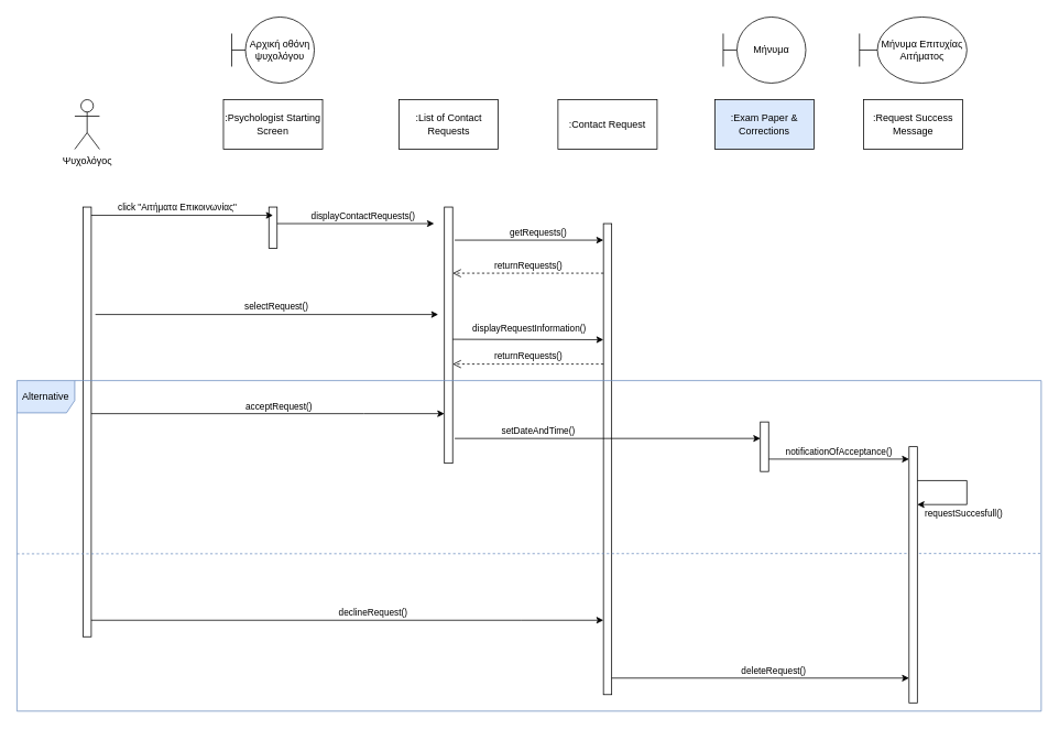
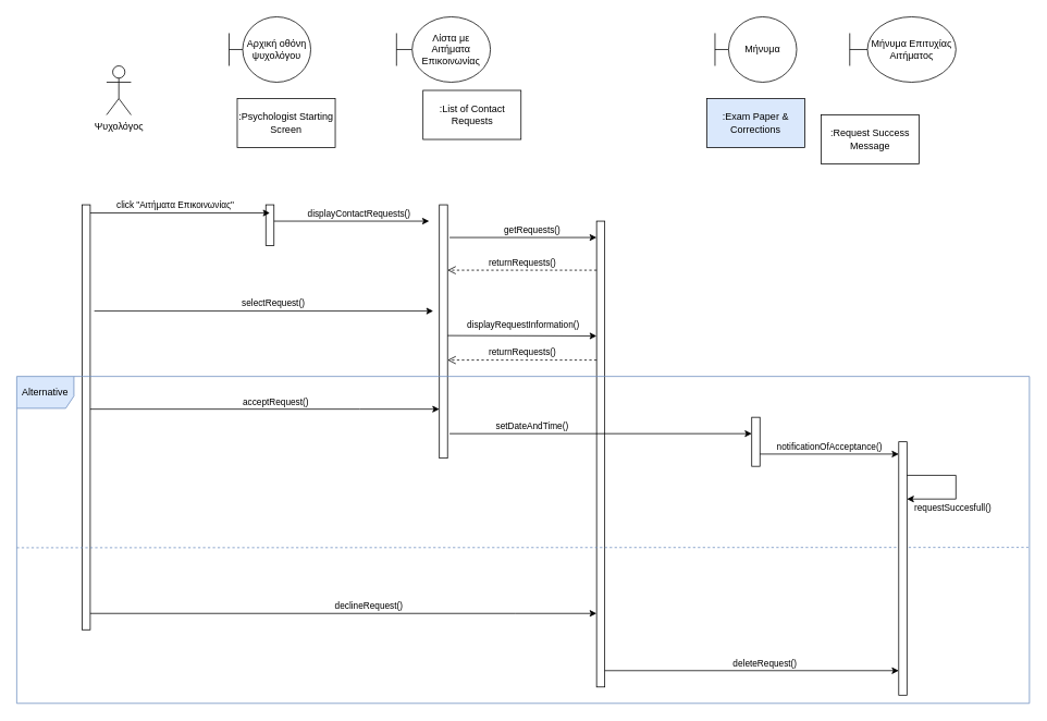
  <mxCell id="0" />
  <mxCell id="1" parent="0" />
- <mxCell id="2" value="Ψυχολόγος" style="shape=umlActor;verticalLabelPosition=bottom;verticalAlign=top;html=1;" parent="1" vertex="1"><mxGeometry x="90" y="120" width="30" height="60" as="geometry" /></mxCell>
+ <mxCell id="2" value="Ψυχολόγος" style="shape=umlActor;verticalLabelPosition=bottom;verticalAlign=top;html=1;" parent="1" vertex="1"><mxGeometry x="130" y="80" width="30" height="60" as="geometry" /></mxCell>
  <mxCell id="3" value="" style="html=1;points=[];perimeter=orthogonalPerimeter;outlineConnect=0;targetShapes=umlLifeline;portConstraint=eastwest;newEdgeStyle={&quot;edgeStyle&quot;:&quot;elbowEdgeStyle&quot;,&quot;elbow&quot;:&quot;vertical&quot;,&quot;curved&quot;:0,&quot;rounded&quot;:0};" parent="1" vertex="1"><mxGeometry x="100" y="250" width="10" height="520" as="geometry" /></mxCell>
- <mxCell id="5" value=":Psychologist Starting Screen" style="rounded=0;whiteSpace=wrap;html=1;" parent="1" vertex="1"><mxGeometry x="270" y="120" width="120" height="60" as="geometry" /></mxCell>
+ <mxCell id="4" value="Λίστα με Αιτήματα Επικοινωνίας" style="shape=umlBoundary;whiteSpace=wrap;html=1;" parent="1" vertex="1"><mxGeometry x="485" y="20" width="115" height="80" as="geometry" /></mxCell>
+ <mxCell id="5" value=":Psychologist Starting Screen" style="rounded=0;whiteSpace=wrap;html=1;" parent="1" vertex="1"><mxGeometry x="290" y="120" width="120" height="60" as="geometry" /></mxCell>
  <mxCell id="6" value="Αρχική οθόνη ψυχολόγου" style="shape=umlBoundary;whiteSpace=wrap;html=1;" parent="1" vertex="1"><mxGeometry x="280" y="20" width="100" height="80" as="geometry" /></mxCell>
- <mxCell id="7" value=":List of Contact Requests" style="rounded=0;whiteSpace=wrap;html=1;" parent="1" vertex="1"><mxGeometry x="482.5" y="120" width="120" height="60" as="geometry" /></mxCell>
+ <mxCell id="7" value=":List of Contact Requests" style="rounded=0;whiteSpace=wrap;html=1;" parent="1" vertex="1"><mxGeometry x="517.5" y="110" width="120" height="60" as="geometry" /></mxCell>
  <mxCell id="8" value="Μήνυμα" style="shape=umlBoundary;whiteSpace=wrap;html=1;" parent="1" vertex="1"><mxGeometry x="875" y="20" width="100" height="80" as="geometry" /></mxCell>
  <mxCell id="9" value="" style="html=1;points=[];perimeter=orthogonalPerimeter;outlineConnect=0;targetShapes=umlLifeline;portConstraint=eastwest;newEdgeStyle={&quot;edgeStyle&quot;:&quot;elbowEdgeStyle&quot;,&quot;elbow&quot;:&quot;vertical&quot;,&quot;curved&quot;:0,&quot;rounded&quot;:0};" parent="1" vertex="1"><mxGeometry x="325" y="250" width="10" height="50" as="geometry" /></mxCell>
  <mxCell id="10" value="Μήνυμα Επιτυχίας Αιτήματος" style="shape=umlBoundary;whiteSpace=wrap;html=1;" parent="1" vertex="1"><mxGeometry x="1040" y="20" width="130" height="80" as="geometry" /></mxCell>
  <mxCell id="11" value="" style="html=1;points=[];perimeter=orthogonalPerimeter;outlineConnect=0;targetShapes=umlLifeline;portConstraint=eastwest;newEdgeStyle={&quot;edgeStyle&quot;:&quot;elbowEdgeStyle&quot;,&quot;elbow&quot;:&quot;vertical&quot;,&quot;curved&quot;:0,&quot;rounded&quot;:0};" parent="1" vertex="1"><mxGeometry x="537.5" y="250" width="10" height="310" as="geometry" /></mxCell>
  <mxCell id="12" value="" style="endArrow=classic;html=1;rounded=0;" parent="1" source="3" edge="1"><mxGeometry width="50" height="50" relative="1" as="geometry"><mxPoint x="140" y="280" as="sourcePoint" /><mxPoint x="330" y="260" as="targetPoint" /></mxGeometry></mxCell>
  <mxCell id="13" value="click &quot;Αιτήματα Επικοινωνίας&quot;" style="edgeLabel;html=1;align=center;verticalAlign=middle;resizable=0;points=[];" parent="12" vertex="1" connectable="0"><mxGeometry x="0.187" y="-2" relative="1" as="geometry"><mxPoint x="-28" y="-12" as="offset" /></mxGeometry></mxCell>
  <mxCell id="14" value="" style="html=1;points=[];perimeter=orthogonalPerimeter;outlineConnect=0;targetShapes=umlLifeline;portConstraint=eastwest;newEdgeStyle={&quot;edgeStyle&quot;:&quot;elbowEdgeStyle&quot;,&quot;elbow&quot;:&quot;vertical&quot;,&quot;curved&quot;:0,&quot;rounded&quot;:0};" parent="1" vertex="1"><mxGeometry x="730" y="270" width="10" height="570" as="geometry" /></mxCell>
  <mxCell id="15" value="" style="endArrow=classic;html=1;rounded=0;" parent="1" edge="1"><mxGeometry width="50" height="50" relative="1" as="geometry"><mxPoint x="335" y="270" as="sourcePoint" /><mxPoint x="525" y="270" as="targetPoint" /></mxGeometry></mxCell>
  <mxCell id="16" value="displayContactRequests()" style="edgeLabel;html=1;align=center;verticalAlign=middle;resizable=0;points=[];" parent="15" vertex="1" connectable="0"><mxGeometry x="0.259" y="3" relative="1" as="geometry"><mxPoint x="-17" y="-7" as="offset" /></mxGeometry></mxCell>
  <mxCell id="17" value="" style="endArrow=classic;html=1;rounded=0;" parent="1" edge="1"><mxGeometry width="50" height="50" relative="1" as="geometry"><mxPoint x="550" y="290" as="sourcePoint" /><mxPoint x="730" y="290" as="targetPoint" /></mxGeometry></mxCell>
  <mxCell id="18" value="getRequests()" style="edgeLabel;html=1;align=center;verticalAlign=middle;resizable=0;points=[];" parent="17" vertex="1" connectable="0"><mxGeometry x="0.344" relative="1" as="geometry"><mxPoint x="-21" y="-10" as="offset" /></mxGeometry></mxCell>
- <mxCell id="19" value=":Contact Request" style="rounded=0;whiteSpace=wrap;html=1;" parent="1" vertex="1"><mxGeometry x="675" y="120" width="120" height="60" as="geometry" /></mxCell>
  <mxCell id="20" value="returnRequests()" style="html=1;verticalAlign=bottom;endArrow=open;dashed=1;endSize=8;edgeStyle=elbowEdgeStyle;elbow=vertical;curved=0;rounded=0;" parent="1" edge="1"><mxGeometry relative="1" as="geometry"><mxPoint x="730" y="330" as="sourcePoint" /><mxPoint x="547.5" y="330" as="targetPoint" /></mxGeometry></mxCell>
  <mxCell id="21" value="" style="endArrow=classic;html=1;rounded=0;" parent="1" edge="1"><mxGeometry width="50" height="50" relative="1" as="geometry"><mxPoint x="115" y="380" as="sourcePoint" /><mxPoint x="530" y="380" as="targetPoint" /></mxGeometry></mxCell>
  <mxCell id="22" value="selectRequest()" style="edgeLabel;html=1;align=center;verticalAlign=middle;resizable=0;points=[];" parent="21" vertex="1" connectable="0"><mxGeometry x="0.187" y="-2" relative="1" as="geometry"><mxPoint x="-28" y="-12" as="offset" /></mxGeometry></mxCell>
  <mxCell id="23" value="" style="html=1;points=[];perimeter=orthogonalPerimeter;outlineConnect=0;targetShapes=umlLifeline;portConstraint=eastwest;newEdgeStyle={&quot;edgeStyle&quot;:&quot;elbowEdgeStyle&quot;,&quot;elbow&quot;:&quot;vertical&quot;,&quot;curved&quot;:0,&quot;rounded&quot;:0};" parent="1" vertex="1"><mxGeometry x="920" y="510" width="10" height="60" as="geometry" /></mxCell>
  <mxCell id="24" value="" style="endArrow=classic;html=1;rounded=0;" parent="1" edge="1"><mxGeometry width="50" height="50" relative="1" as="geometry"><mxPoint x="547.5" y="410" as="sourcePoint" /><mxPoint x="730" y="410.5" as="targetPoint" /></mxGeometry></mxCell>
  <mxCell id="25" value="displayRequestInformation()" style="edgeLabel;html=1;align=center;verticalAlign=middle;resizable=0;points=[];" parent="24" vertex="1" connectable="0"><mxGeometry x="0.292" relative="1" as="geometry"><mxPoint x="-26" y="-14" as="offset" /></mxGeometry></mxCell>
  <mxCell id="26" value="" style="endArrow=classic;html=1;rounded=0;" parent="1" edge="1" target="23"><mxGeometry width="50" height="50" relative="1" as="geometry"><mxPoint x="550" y="530" as="sourcePoint" /><mxPoint x="920" y="490" as="targetPoint" /></mxGeometry></mxCell>
  <mxCell id="27" value="setDateAndTime()" style="edgeLabel;html=1;align=center;verticalAlign=middle;resizable=0;points=[];" parent="26" vertex="1" connectable="0"><mxGeometry x="0.166" y="4" relative="1" as="geometry"><mxPoint x="-116" y="-6" as="offset" /></mxGeometry></mxCell>
  <mxCell id="28" value=":Exam Paper &amp;amp; Corrections" style="rounded=0;whiteSpace=wrap;html=1;fillColor=#dae8fc;" parent="1" vertex="1"><mxGeometry x="865" y="120" width="120" height="60" as="geometry" /></mxCell>
- <mxCell id="29" value=":Request Success Message" style="rounded=0;whiteSpace=wrap;html=1;" parent="1" vertex="1"><mxGeometry x="1045" y="120" width="120" height="60" as="geometry" /></mxCell>
+ <mxCell id="29" value=":Request Success Message" style="rounded=0;whiteSpace=wrap;html=1;" parent="1" vertex="1"><mxGeometry x="1005" y="140" width="120" height="60" as="geometry" /></mxCell>
  <mxCell id="30" value="" style="endArrow=classic;html=1;rounded=0;" parent="1" edge="1"><mxGeometry width="50" height="50" relative="1" as="geometry"><mxPoint x="930" y="555" as="sourcePoint" /><mxPoint x="1100" y="555" as="targetPoint" /></mxGeometry></mxCell>
  <mxCell id="31" value="notificationOfAcceptance()" style="edgeLabel;html=1;align=center;verticalAlign=middle;resizable=0;points=[];" parent="30" vertex="1" connectable="0"><mxGeometry x="0.166" y="4" relative="1" as="geometry"><mxPoint x="-15" y="-6" as="offset" /></mxGeometry></mxCell>
  <mxCell id="32" value="Alternative" style="shape=umlFrame;whiteSpace=wrap;html=1;pointerEvents=0;fillColor=#dae8fc;strokeColor=#6c8ebf;width=70;height=39;" parent="1" vertex="1"><mxGeometry x="20" y="460" width="1240" height="400" as="geometry" /></mxCell>
  <mxCell id="33" value="" style="endArrow=none;dashed=1;html=1;rounded=0;fillColor=#dae8fc;strokeColor=#6c8ebf;entryX=0.999;entryY=0.523;entryDx=0;entryDy=0;entryPerimeter=0;exitX=0;exitY=0.524;exitDx=0;exitDy=0;exitPerimeter=0;" parent="1" source="32" target="32" edge="1"><mxGeometry width="50" height="50" relative="1" as="geometry"><mxPoint x="20" y="711" as="sourcePoint" /><mxPoint x="810" y="710" as="targetPoint" /></mxGeometry></mxCell>
  <mxCell id="34" value="" style="endArrow=classic;html=1;rounded=0;" parent="1" edge="1"><mxGeometry width="50" height="50" relative="1" as="geometry"><mxPoint x="110" y="750" as="sourcePoint" /><mxPoint x="730" y="750" as="targetPoint" /><Array as="points"><mxPoint x="630" y="750" /></Array></mxGeometry></mxCell>
  <mxCell id="35" value="declineRequest()" style="edgeLabel;html=1;align=center;verticalAlign=middle;resizable=0;points=[];" parent="34" vertex="1" connectable="0"><mxGeometry x="0.187" y="-2" relative="1" as="geometry"><mxPoint x="-28" y="-12" as="offset" /></mxGeometry></mxCell>
  <mxCell id="36" value="" style="endArrow=classic;html=1;rounded=0;" parent="1" target="41" edge="1"><mxGeometry width="50" height="50" relative="1" as="geometry"><mxPoint x="740" y="820" as="sourcePoint" /><mxPoint x="910" y="820" as="targetPoint" /></mxGeometry></mxCell>
  <mxCell id="37" value="deleteRequest()" style="edgeLabel;html=1;align=center;verticalAlign=middle;resizable=0;points=[];" parent="36" vertex="1" connectable="0"><mxGeometry x="0.166" y="4" relative="1" as="geometry"><mxPoint x="-15" y="-6" as="offset" /></mxGeometry></mxCell>
  <mxCell id="38" value="returnRequests()" style="html=1;verticalAlign=bottom;endArrow=open;dashed=1;endSize=8;edgeStyle=elbowEdgeStyle;elbow=vertical;curved=0;rounded=0;" edge="1" parent="1"><mxGeometry relative="1" as="geometry"><mxPoint x="730" y="440" as="sourcePoint" /><mxPoint x="547.5" y="440" as="targetPoint" /></mxGeometry></mxCell>
  <mxCell id="39" value="" style="endArrow=classic;html=1;rounded=0;" edge="1" parent="1" source="3" target="11"><mxGeometry width="50" height="50" relative="1" as="geometry"><mxPoint x="120" y="470" as="sourcePoint" /><mxPoint x="535" y="470" as="targetPoint" /><Array as="points"><mxPoint x="440" y="500" /></Array></mxGeometry></mxCell>
  <mxCell id="40" value="acceptRequest()" style="edgeLabel;html=1;align=center;verticalAlign=middle;resizable=0;points=[];" vertex="1" connectable="0" parent="39"><mxGeometry x="0.187" y="-2" relative="1" as="geometry"><mxPoint x="-28" y="-12" as="offset" /></mxGeometry></mxCell>
  <mxCell id="41" value="" style="html=1;points=[];perimeter=orthogonalPerimeter;outlineConnect=0;targetShapes=umlLifeline;portConstraint=eastwest;newEdgeStyle={&quot;edgeStyle&quot;:&quot;elbowEdgeStyle&quot;,&quot;elbow&quot;:&quot;vertical&quot;,&quot;curved&quot;:0,&quot;rounded&quot;:0};" parent="1" vertex="1"><mxGeometry x="1100" y="540" width="10" height="310" as="geometry" /></mxCell>
  <mxCell id="42" value="" style="endArrow=classic;html=1;rounded=0;" edge="1" parent="1" source="41" target="41"><mxGeometry width="50" height="50" relative="1" as="geometry"><mxPoint x="1120" y="581" as="sourcePoint" /><mxPoint x="1200" y="531" as="targetPoint" /><Array as="points"><mxPoint x="1170" y="581" /><mxPoint x="1170" y="610" /></Array></mxGeometry></mxCell>
  <mxCell id="43" value="requestSuccesfull()" style="edgeLabel;html=1;align=center;verticalAlign=middle;resizable=0;points=[];" vertex="1" connectable="0" parent="42"><mxGeometry x="0.525" y="-1" relative="1" as="geometry"><mxPoint x="20" y="11" as="offset" /></mxGeometry></mxCell>
